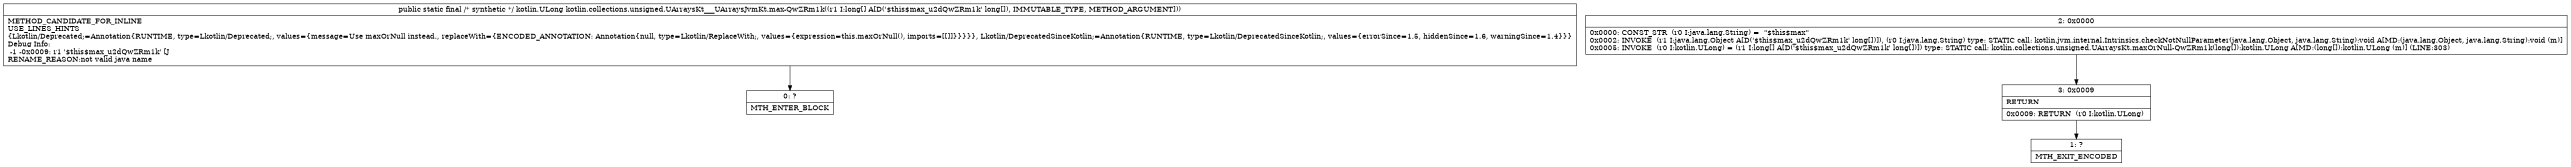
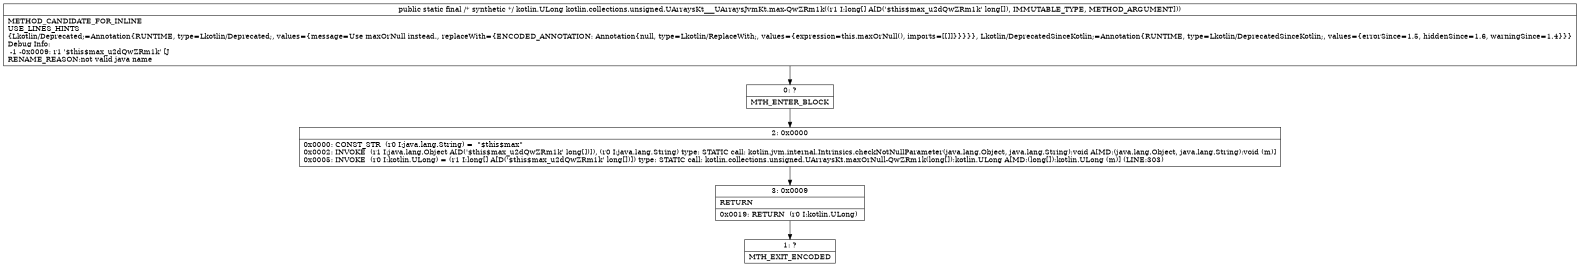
  digraph {
    node [shape=record]
    n1 [label="{0\:\ ?|MTH_ENTER_BLOCK\l}"]
    n2 [label="{2\:\ 0x0000|0x0000: CONST_STR  (r0 I:java.lang.String) =  \"$this$max\" \l0x0002: INVOKE  (r1 I:java.lang.Object A[D('$this$max_u2dQwZRm1k' long[])]), (r0 I:java.lang.String) type: STATIC call: kotlin.jvm.internal.Intrinsics.checkNotNullParameter(java.lang.Object, java.lang.String):void A[MD:(java.lang.Object, java.lang.String):void (m)]\l0x0005: INVOKE  (r0 I:kotlin.ULong) = (r1 I:long[] A[D('$this$max_u2dQwZRm1k' long[])]) type: STATIC call: kotlin.collections.unsigned.UArraysKt.maxOrNull\-QwZRm1k(long[]):kotlin.ULong A[MD:(long[]):kotlin.ULong (m)] (LINE:303)\l}"]
-   n3 [label="{3\:\ 0x0009|RETURN\l|0x0009: RETURN  (r0 I:kotlin.ULong) \l}"]
+   n3 [label="{3\:\ 0x0009|RETURN\l|0x0019: RETURN  (r0 I:kotlin.ULong) \l}"]
    n4 [label="{1\:\ ?|MTH_EXIT_ENCODED\l}"]
    n5 [label="{public static final \/* synthetic *\/ kotlin.ULong kotlin.collections.unsigned.UArraysKt___UArraysJvmKt.max\-QwZRm1k((r1 I:long[] A[D('$this$max_u2dQwZRm1k' long[]), IMMUTABLE_TYPE, METHOD_ARGUMENT]))  | METHOD_CANDIDATE_FOR_INLINE\lUSE_LINES_HINTS\l\{Lkotlin\/Deprecated;=Annotation\{RUNTIME, type=Lkotlin\/Deprecated;, values=\{message=Use maxOrNull instead., replaceWith=\{ENCODED_ANNOTATION: Annotation\{null, type=Lkotlin\/ReplaceWith;, values=\{expression=this.maxOrNull(), imports=[[]]\}\}\}\}\}, Lkotlin\/DeprecatedSinceKotlin;=Annotation\{RUNTIME, type=Lkotlin\/DeprecatedSinceKotlin;, values=\{errorSince=1.5, hiddenSince=1.6, warningSince=1.4\}\}\}\lDebug Info:\l  \-1 \-0x0009: r1 '$this$max_u2dQwZRm1k' [J\lRENAME_REASON:not valid java name\l}"]
+   n1 -> n2
    n2 -> n3
    n3 -> n4
    n5 -> n1
  }
